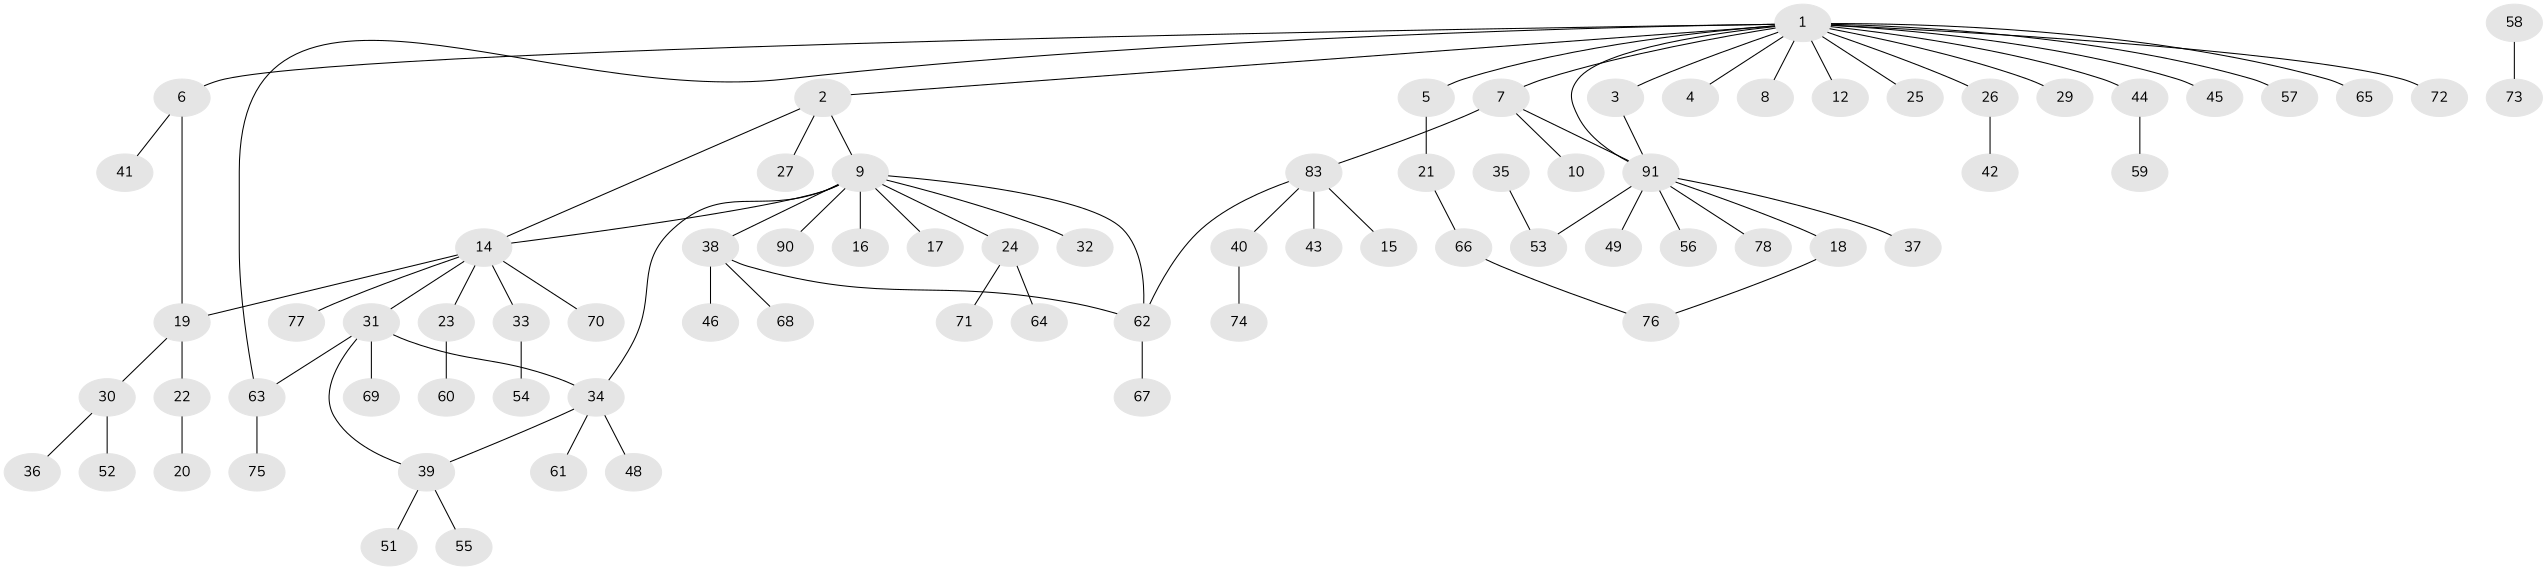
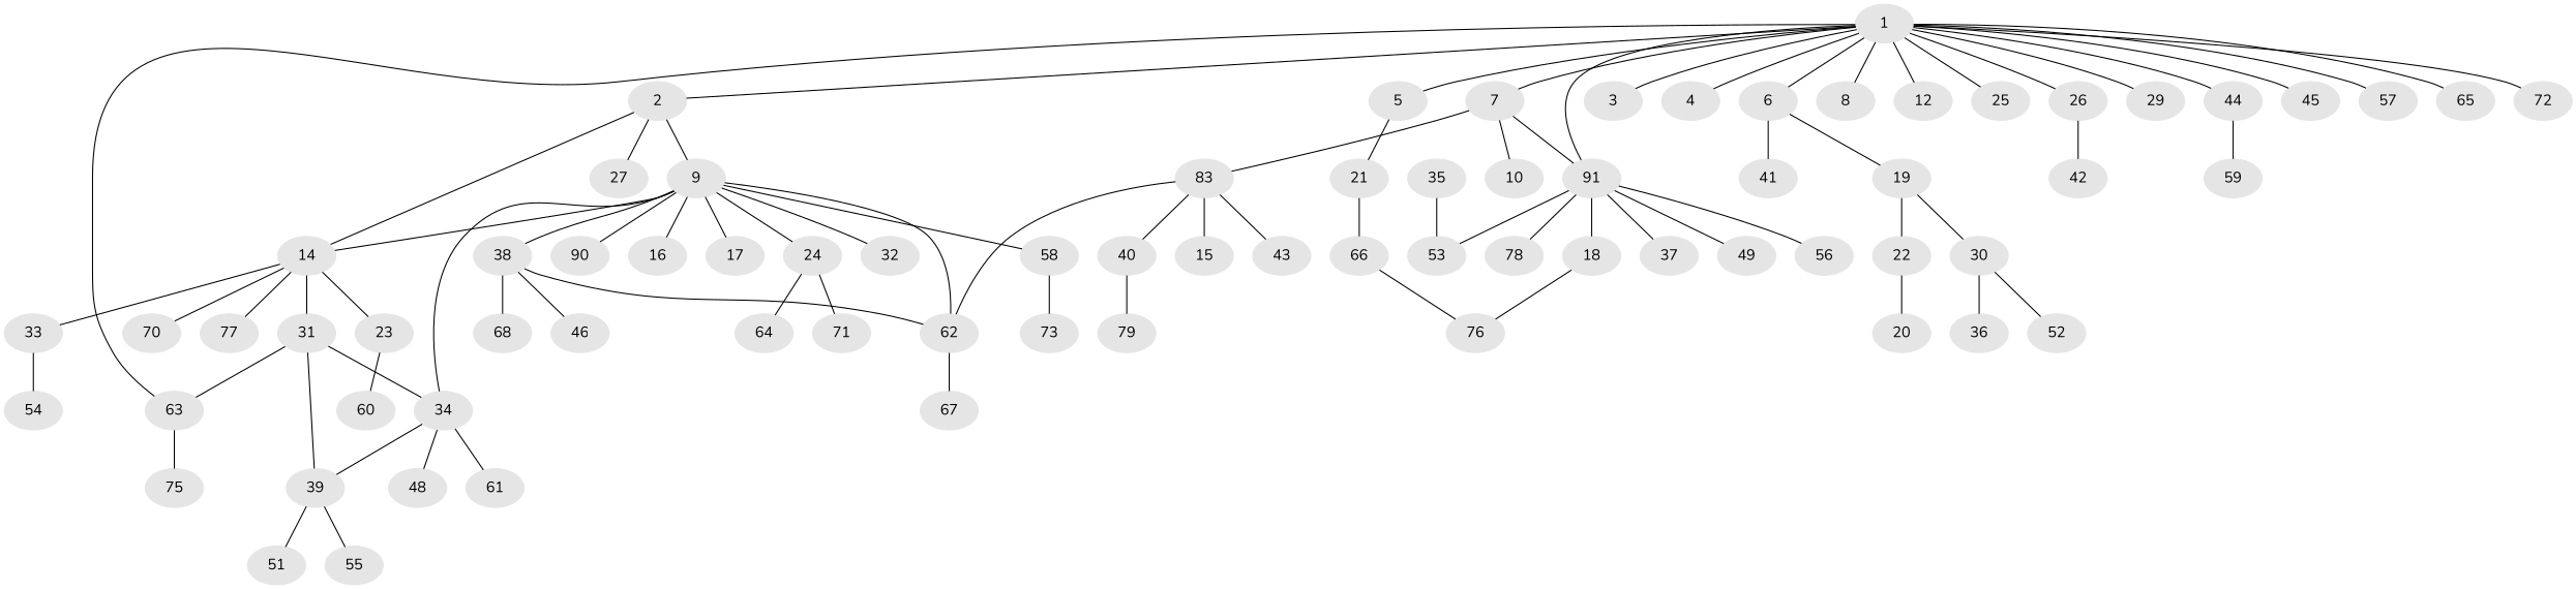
  graph {
    fontname=Nunito
    node [color=gray90 fontname=Nunito style=filled]
    edge [fontname=Nunito]
    1
    2
    3
    4
    5
    6
    7
    8
    n9 [label=91]
    12
    25
    26
    29
    44
    45
    57
    63
    65
    72
    9
    14
    27
    21
    19
    41
    10
    n27 [label=83]
    18
    37
    49
    53
    56
    78
    42
    59
    75
    16
    17
    24
    32
    34
    38
    n43 [label=90]
    58
    62
    23
    31
    33
    70
    77
    66
    22
    30
    15
    40
    43
    64
    71
    39
    48
    61
    46
    68
    73
    67
    76
-   74
+   74 [label=79]
    60
-   69
    54
    20
    36
    52
    51
    55
    35
    1 -- 2
    1 -- 3
    1 -- 4
    1 -- 5
    1 -- 6
    1 -- 7
    1 -- 8
    1 -- n9
    1 -- 12
    1 -- 25
    1 -- 26
    1 -- 29
    1 -- 44
    1 -- 45
    1 -- 57
    1 -- 63
    1 -- 65
    1 -- 72
    2 -- 9
    2 -- 14
    2 -- 27
-   3 -- n9
    5 -- 21
    6 -- 19
    6 -- 41
    7 -- n9
    7 -- 10
    7 -- n27
    n9 -- 18
    n9 -- 37
    n9 -- 49
    n9 -- 53
    n9 -- 56
    n9 -- 78
    26 -- 42
    44 -- 59
    63 -- 75
    9 -- 14
    9 -- 16
    9 -- 17
    9 -- 24
    9 -- 32
    9 -- 34
    9 -- 38
    9 -- n43
+   9 -- 58
    9 -- 62
-   14 -- 19
    14 -- 23
    14 -- 31
    14 -- 33
    14 -- 70
    14 -- 77
    21 -- 66
    19 -- 22
    19 -- 30
    n27 -- 62
    n27 -- 15
    n27 -- 40
    n27 -- 43
    18 -- 76
    24 -- 64
    24 -- 71
    34 -- 39
    34 -- 48
    34 -- 61
    38 -- 62
    38 -- 46
    38 -- 68
    58 -- 73
    62 -- 67
    23 -- 60
    31 -- 63
    31 -- 34
    31 -- 39
-   31 -- 69
    33 -- 54
    66 -- 76
    22 -- 20
    30 -- 36
    30 -- 52
    40 -- 74
    39 -- 51
    39 -- 55
    35 -- 53
  }
